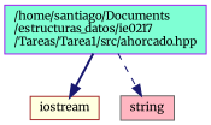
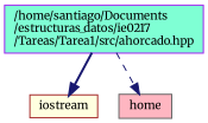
  digraph {
    fontname=Merriweather
    node [fontname=Merriweather fontsize=10 shape=record style=filled]
    edge [color=midnightblue fontname=Merriweather fontsize=10 labelfontname=Helvetica labelfontsize=10]
    n1 [color=purple fillcolor=aquamarine fontcolor=black height=0.2 label="/home/santiago/Documents\l/estructuras_datos/ie0217\l/Tareas/Tarea1/src/ahorcado.hpp" width=0.4]
    n2 [color=brown fillcolor=lightyellow height=0.2 label=iostream width=0.4]
-   n3 [color=gray40 fillcolor=lightpink height=0.2 label=string width=0.4]
+   n3 [color=gray40 fillcolor=lightpink height=0.2 label=home width=0.4]
    n1 -> n2 [style=bold]
    n1 -> n3 [style=dashed]
  }
